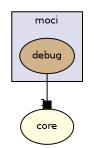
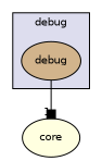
  digraph {
    compound=true
    node [fontname=Helvetica fontsize=10 shape=ellipse style=filled]
    n1 [fillcolor=tan label=debug pencolor=black]
    n2 [label=core fillcolor=lightyellow]
    subgraph cluster_1 {
      bgcolor="#ddddee"
      fontname=Helvetica
      fontsize=10
-     label=moci
+     label=debug
      pencolor=black
      n1
    }
    n1 -> n2 [headlabel=1 labeldistance=1.5 labelfontname=Helvetica labelfontsize=10 arrowhead=box]
  }
